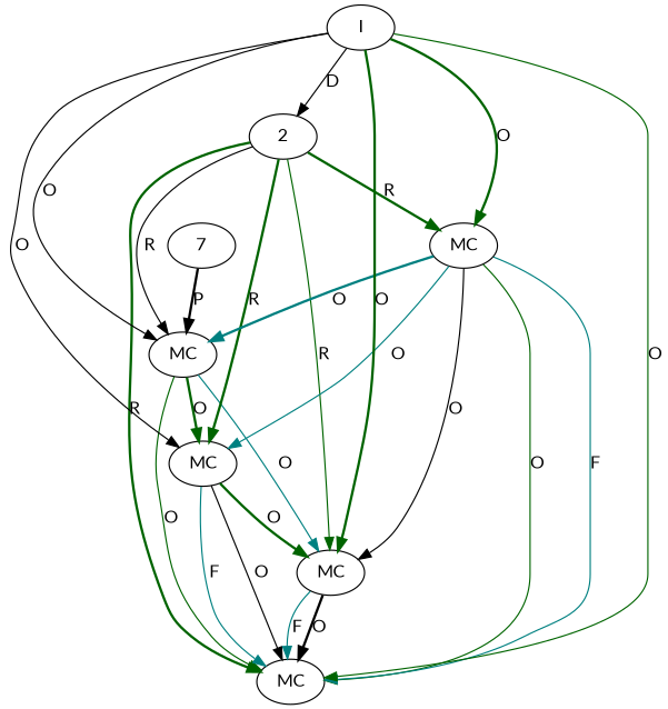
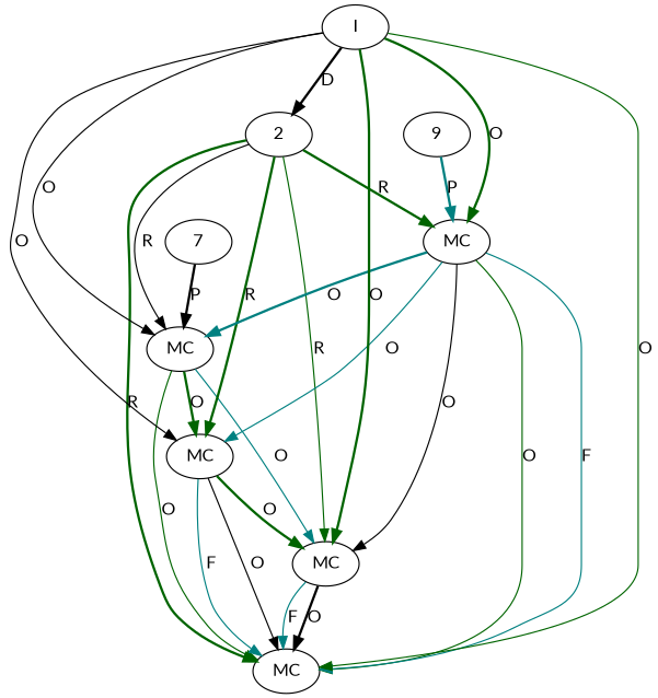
  digraph {
    fontname=Lato
    node [fontname=Lato t=Builder]
    edge [color=darkgreen fontname=Lato style=solid]
    n1 [l=484 label=MC s="setExportPackage()" t=Domain]
    n2 [l=489 label=MC s="build()"]
    n3 [l=490 label=MC s="check()" t=Processor]
    n4 [l=495 label=MC s="close()" t=AutoCloseable]
    2 [n=a]
    n6 [l=483 label=MC s="addClasspath()" t=Analyzer]
    n7 [l=481 label=I]
    n8 [label=7 t=String v="test.classreference;version=1"]
+   9 [n=dummy_ t=File]
    n1 -> n2 [label=O style=bold]
    n1 -> n3 [color=teal label=O]
    n1 -> n4 [label=O]
    n2 -> n3 [label=O style=bold]
    n2 -> n4 [color=teal label=F]
    n2 -> n4 [color=black label=O]
    n3 -> n4 [color=teal label=F]
    n3 -> n4 [color=black label=O style=bold]
    2 -> n1 [color=black label=R]
    2 -> n2 [label=R style=bold]
    2 -> n3 [label=R]
    2 -> n4 [label=R style=bold]
    2 -> n6 [label=R style=bold]
    n6 -> n1 [color=teal label=O style=bold]
    n6 -> n2 [color=teal label=O]
    n6 -> n3 [color=black label=O]
    n6 -> n4 [label=O]
    n6 -> n4 [color=teal label=F]
    n7 -> n1 [color=black label=O]
    n7 -> n2 [color=black label=O]
    n7 -> n3 [label=O style=bold]
    n7 -> n4 [label=O]
-   n7 -> 2 [color=black label=D]
+   n7 -> 2 [color=black label=D style=bold]
    n7 -> n6 [label=O style=bold]
    n8 -> n1 [color=black label=P style=bold]
+   9 -> n6 [color=teal label=P style=bold]
  }
